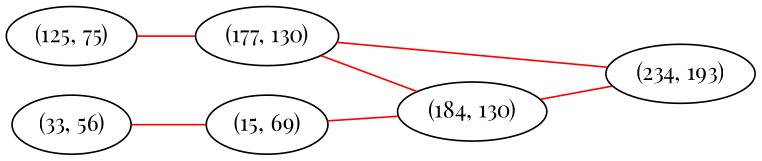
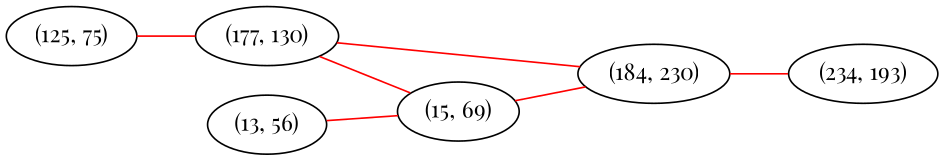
  graph {
    fontname="Playfair Display"
    rankdir=LR
    node [fontname="Playfair Display"]
    edge [color=red fontname="Playfair Display" weight=1]
    n1 [label="(125, 75)"]
    "(177, 130)"
-   "(184, 130)"
+   "(184, 130)" [label="(184, 230)"]
    "(15, 69)"
-   "(13, 56)" [label="(33, 56)"]
+   "(13, 56)"
    "(234, 193)"
    n1 -- "(177, 130)"
    "(177, 130)" -- "(184, 130)"
-   "(177, 130)" -- "(234, 193)"
+   "(177, 130)" -- "(15, 69)"
    "(184, 130)" -- "(234, 193)"
    "(15, 69)" -- "(184, 130)"
    "(13, 56)" -- "(15, 69)"
  }
